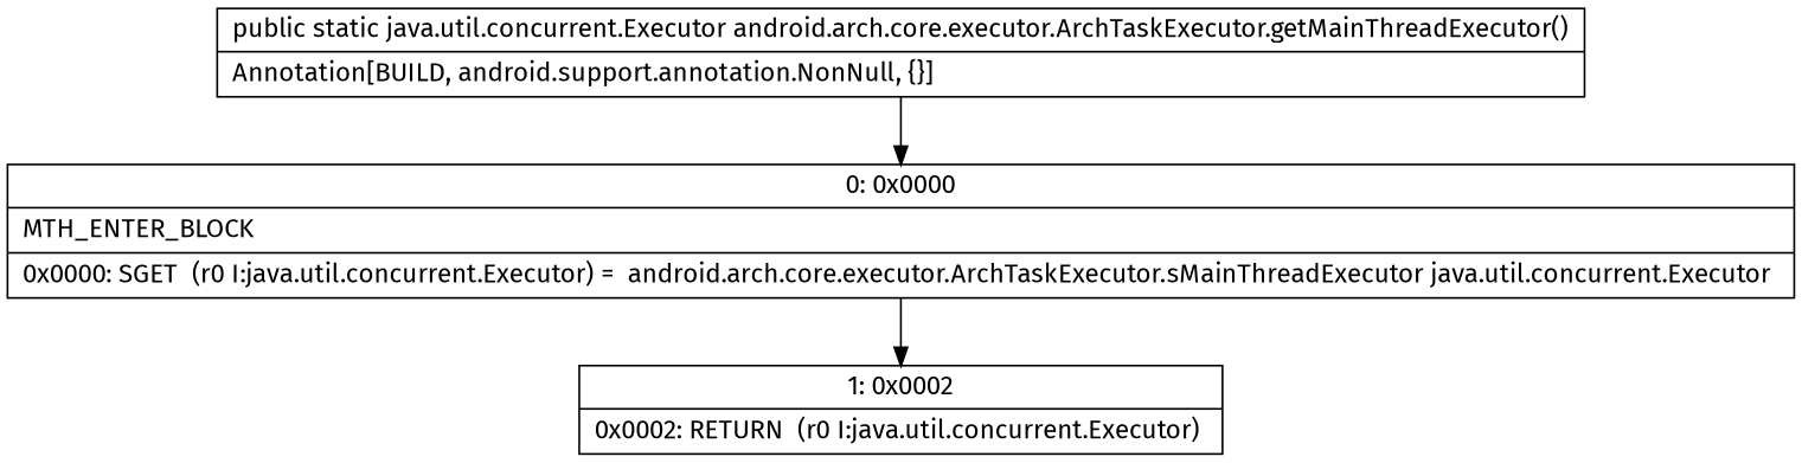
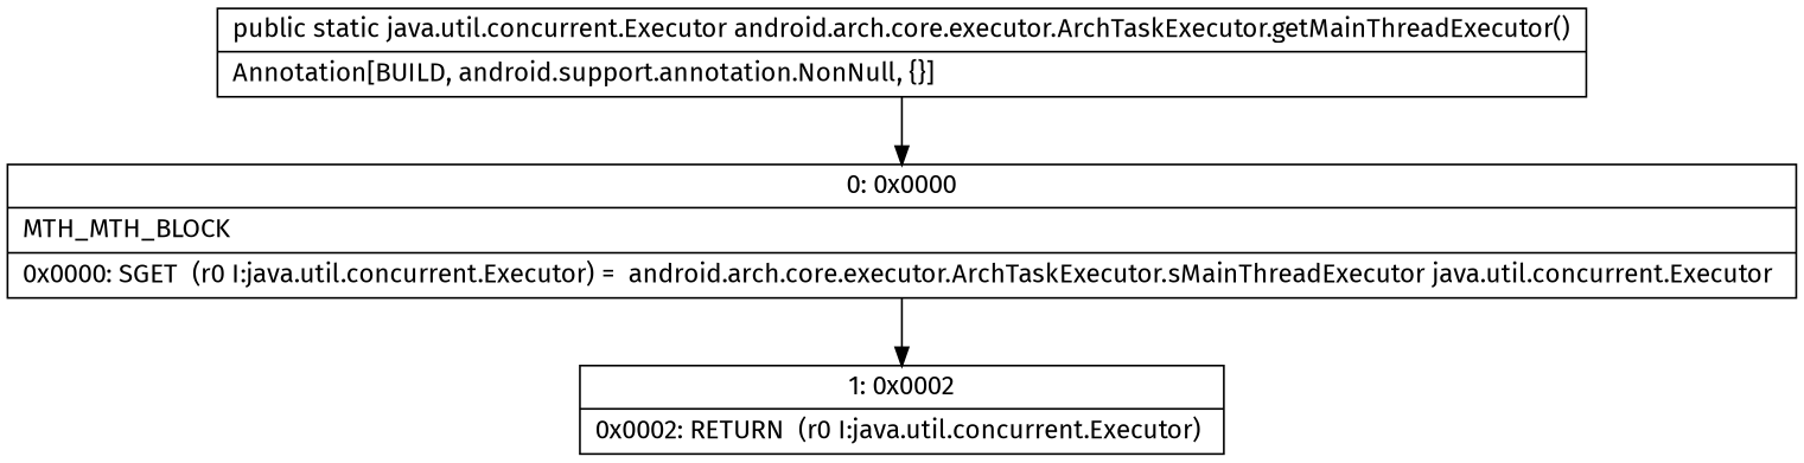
  digraph {
    fontname="Fira Sans"
    node [shape=record fontname="Fira Sans"]
    edge [fontname="Fira Sans"]
-   n1 [label="{0\:\ 0x0000|MTH_ENTER_BLOCK\l|0x0000: SGET  (r0 I:java.util.concurrent.Executor) =  android.arch.core.executor.ArchTaskExecutor.sMainThreadExecutor java.util.concurrent.Executor \l}"]
+   n1 [label="{0\:\ 0x0000|MTH_MTH_BLOCK\l|0x0000: SGET  (r0 I:java.util.concurrent.Executor) =  android.arch.core.executor.ArchTaskExecutor.sMainThreadExecutor java.util.concurrent.Executor \l}"]
    n2 [label="{1\:\ 0x0002|0x0002: RETURN  (r0 I:java.util.concurrent.Executor) \l}"]
    n3 [label="{public static java.util.concurrent.Executor android.arch.core.executor.ArchTaskExecutor.getMainThreadExecutor()  | Annotation[BUILD, android.support.annotation.NonNull, \{\}]\l}"]
    n1 -> n2
    n3 -> n1
  }
